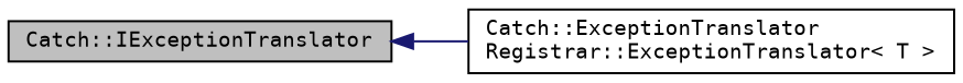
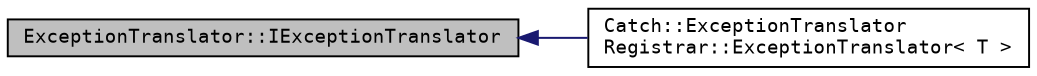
  digraph {
    rankdir=LR
    fontname="DejaVu Sans Mono"
    node [color=black fontname="DejaVu Sans Mono" fontsize=10 shape=record style=filled]
-   n1 [fillcolor=grey75 fontcolor=black height=0.2 label="Catch::IExceptionTranslator" width=0.4]
+   n1 [fillcolor=grey75 fontcolor=black height=0.2 label="ExceptionTranslator::IExceptionTranslator" width=0.4]
    n2 [fillcolor=white height=0.2 label="Catch::ExceptionTranslator\lRegistrar::ExceptionTranslator\< T \>" width=0.4]
    n1 -> n2 [color=midnightblue dir=back fontname="DejaVu Sans Mono" fontsize=10 labelfontname=Helvetica labelfontsize=10 style=solid]
  }
